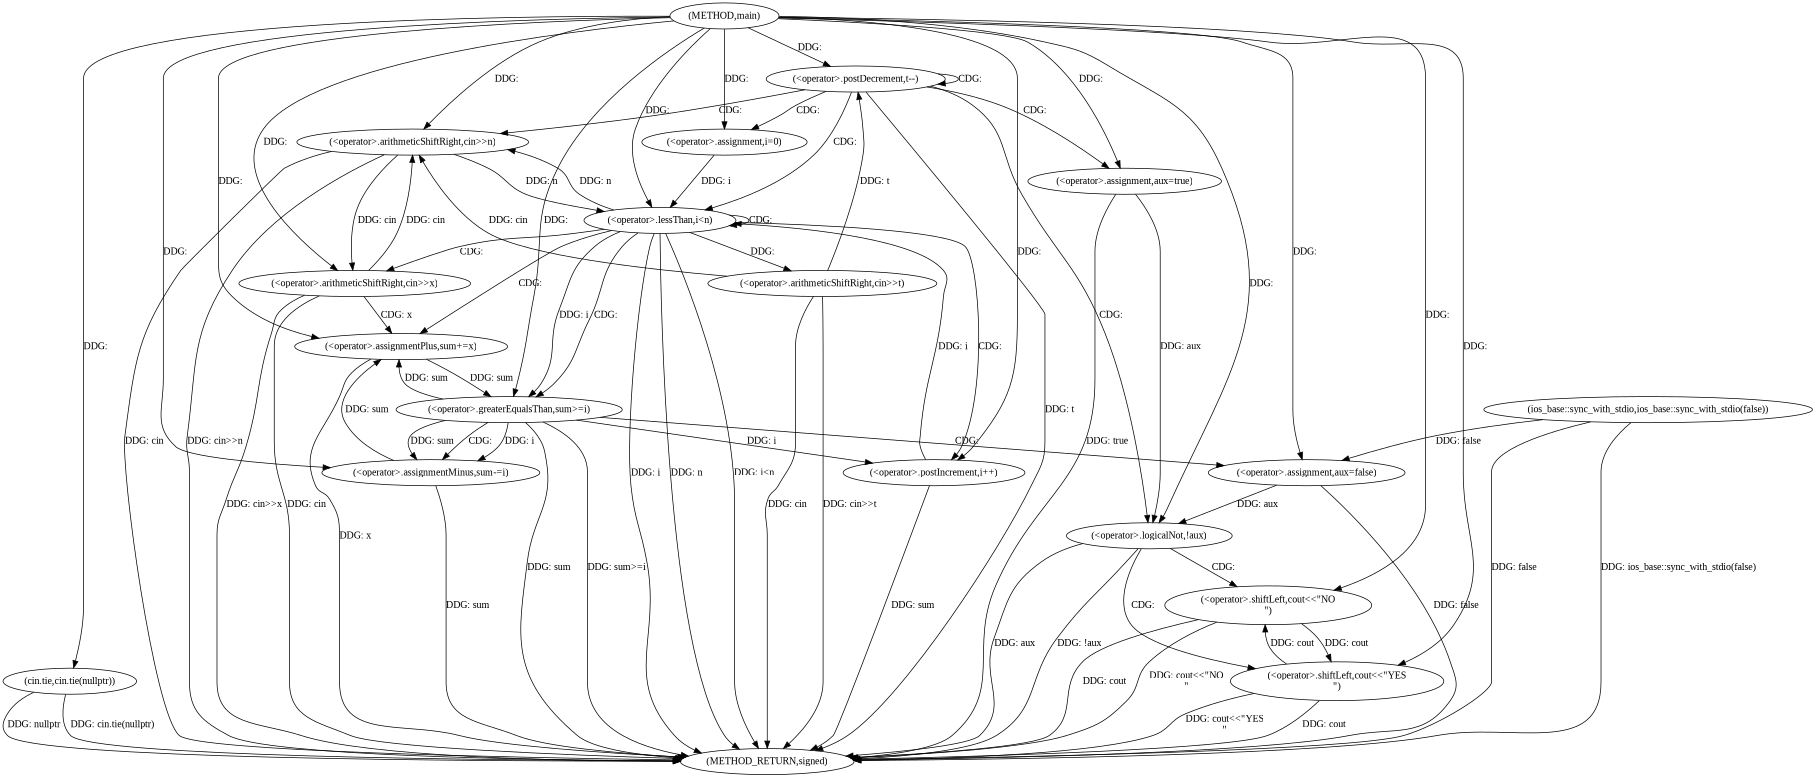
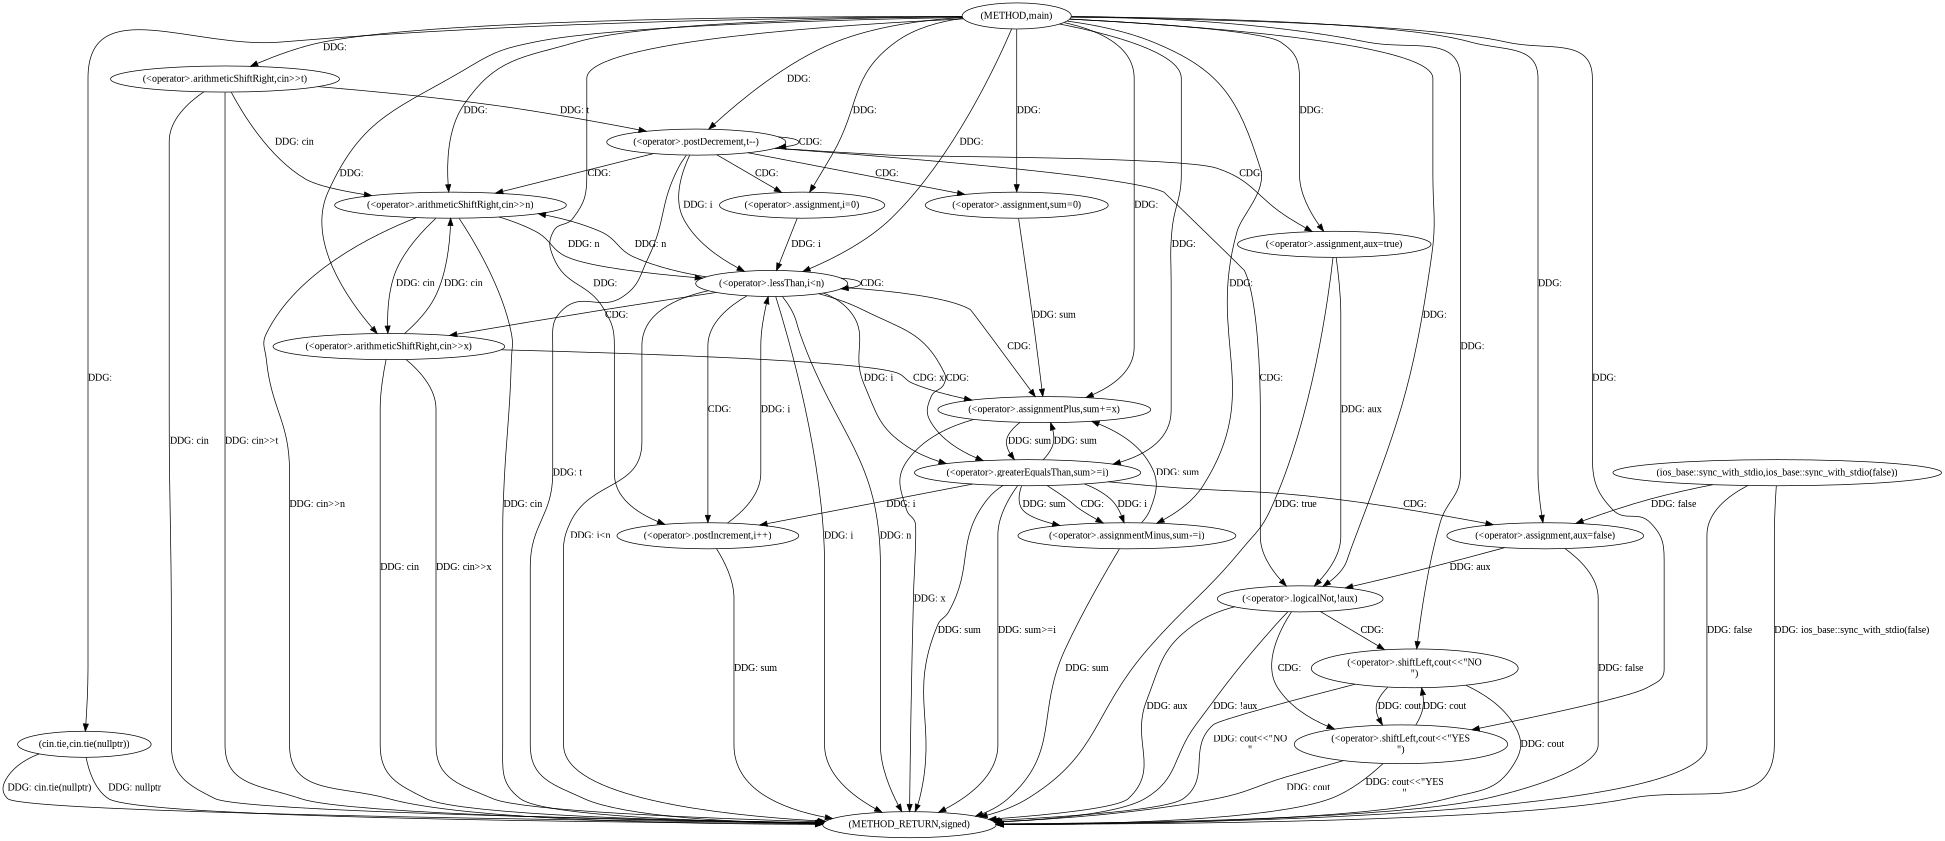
  digraph {
    fontname="Liberation Serif"
    node [fontname="Liberation Serif"]
    edge [fontname="Liberation Serif"]
    n1 [label="(METHOD,main)"]
    n2 [label="(cin.tie,cin.tie(nullptr))"]
    n3 [label="(<operator>.arithmeticShiftRight,cin>>t)"]
    n4 [label="(<operator>.postDecrement,t--)"]
    n5 [label="(<operator>.arithmeticShiftRight,cin>>n)"]
    n6 [label="(<operator>.assignment,aux=true)"]
+   n7 [label="(<operator>.assignment,sum=0)"]
    n8 [label="(<operator>.assignment,i=0)"]
    n9 [label="(<operator>.lessThan,i<n)"]
    n10 [label="(<operator>.postIncrement,i++)"]
    n11 [label="(<operator>.logicalNot,!aux)"]
    n12 [label="(<operator>.shiftLeft,cout<<\"NO\n\")"]
    n13 [label="(<operator>.arithmeticShiftRight,cin>>x)"]
    n14 [label="(<operator>.assignmentPlus,sum+=x)"]
    n15 [label="(<operator>.shiftLeft,cout<<\"YES\n\")"]
    n16 [label="(<operator>.greaterEqualsThan,sum>=i)"]
    n17 [label="(<operator>.assignmentMinus,sum-=i)"]
    n18 [label="(<operator>.assignment,aux=false)"]
    n19 [label="(ios_base::sync_with_stdio,ios_base::sync_with_stdio(false))"]
    n20 [label="(METHOD_RETURN,signed)"]
    n1 -> n2 [label="DDG: "]
-   n9 -> n3 [label="DDG: "]
+   n1 -> n3 [label="DDG: "]
    n1 -> n4 [label="DDG: "]
    n1 -> n5 [label="DDG: "]
    n1 -> n6 [label="DDG: "]
+   n1 -> n7 [label="DDG: "]
    n1 -> n8 [label="DDG: "]
    n1 -> n9 [label="DDG: "]
    n1 -> n10 [label="DDG: "]
    n1 -> n11 [label="DDG: "]
    n1 -> n12 [label="DDG: "]
    n1 -> n13 [label="DDG: "]
    n1 -> n14 [label="DDG: "]
    n1 -> n15 [label="DDG: "]
    n1 -> n16 [label="DDG: "]
    n1 -> n17 [label="DDG: "]
    n1 -> n18 [label="DDG: "]
    n2 -> n20 [label="DDG: cin.tie(nullptr)"]
    n2 -> n20 [label="DDG: nullptr"]
    n3 -> n4 [label="DDG: t"]
    n3 -> n5 [label="DDG: cin"]
    n3 -> n20 [label="DDG: cin"]
    n3 -> n20 [label="DDG: cin>>t"]
    n4 -> n4 [label="CDG: "]
    n4 -> n5 [label="CDG: "]
    n4 -> n6 [label="CDG: "]
+   n4 -> n7 [label="CDG: "]
    n4 -> n8 [label="CDG: "]
-   n4 -> n9 [label="CDG: "]
+   n4 -> n9 [label="DDG: i"]
    n4 -> n11 [label="CDG: "]
    n4 -> n20 [label="DDG: t"]
    n5 -> n9 [label="DDG: n"]
    n5 -> n13 [label="DDG: cin"]
    n5 -> n20 [label="DDG: cin"]
    n5 -> n20 [label="DDG: cin>>n"]
    n6 -> n11 [label="DDG: aux"]
    n6 -> n20 [label="DDG: true"]
+   n7 -> n14 [label="DDG: sum"]
    n8 -> n9 [label="DDG: i"]
    n9 -> n5 [label="DDG: n"]
    n9 -> n9 [label="CDG: "]
    n9 -> n10 [label="CDG: "]
    n9 -> n13 [label="CDG: "]
    n9 -> n14 [label="CDG: "]
    n9 -> n16 [label="DDG: i"]
    n9 -> n16 [label="CDG: "]
    n9 -> n20 [label="DDG: i"]
    n9 -> n20 [label="DDG: n"]
    n9 -> n20 [label="DDG: i<n"]
    n10 -> n9 [label="DDG: i"]
    n10 -> n20 [label="DDG: sum"]
    n11 -> n12 [label="CDG: "]
    n11 -> n15 [label="CDG: "]
    n11 -> n20 [label="DDG: aux"]
    n11 -> n20 [label="DDG: !aux"]
    n12 -> n15 [label="DDG: cout"]
    n12 -> n20 [label="DDG: cout"]
    n12 -> n20 [label="DDG: cout<<\"NO\n\""]
    n13 -> n5 [label="DDG: cin"]
    n13 -> n14 [label="CDG: x"]
    n13 -> n20 [label="DDG: cin"]
    n13 -> n20 [label="DDG: cin>>x"]
    n14 -> n16 [label="DDG: sum"]
    n14 -> n20 [label="DDG: x"]
    n15 -> n12 [label="DDG: cout"]
    n15 -> n20 [label="DDG: cout"]
    n15 -> n20 [label="DDG: cout<<\"YES\n\""]
    n16 -> n10 [label="DDG: i"]
    n16 -> n14 [label="DDG: sum"]
    n16 -> n17 [label="DDG: i"]
    n16 -> n17 [label="DDG: sum"]
    n16 -> n17 [label="CDG: "]
    n16 -> n18 [label="CDG: "]
    n16 -> n20 [label="DDG: sum"]
    n16 -> n20 [label="DDG: sum>=i"]
    n17 -> n14 [label="DDG: sum"]
    n17 -> n20 [label="DDG: sum"]
    n18 -> n11 [label="DDG: aux"]
    n18 -> n20 [label="DDG: false"]
    n19 -> n18 [label="DDG: false"]
    n19 -> n20 [label="DDG: false"]
    n19 -> n20 [label="DDG: ios_base::sync_with_stdio(false)"]
  }
